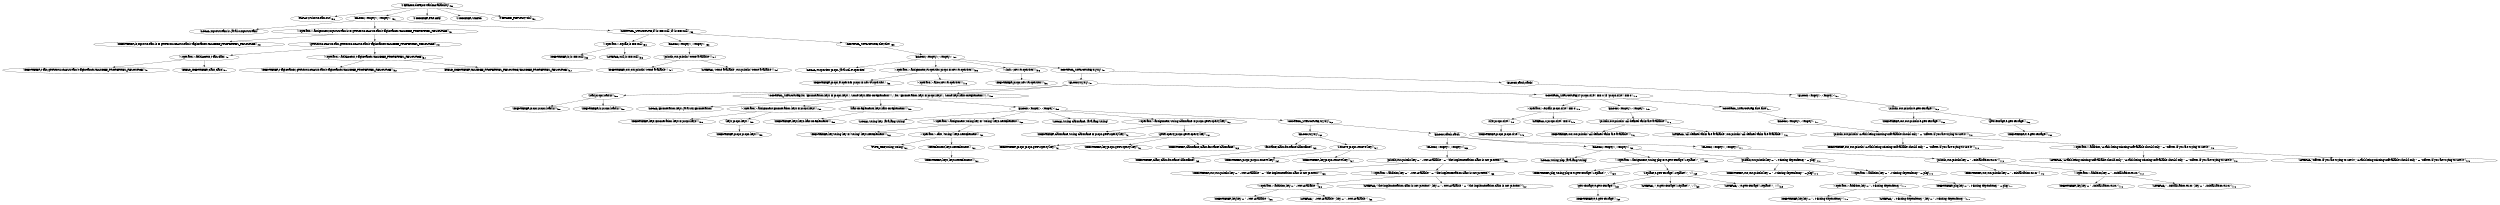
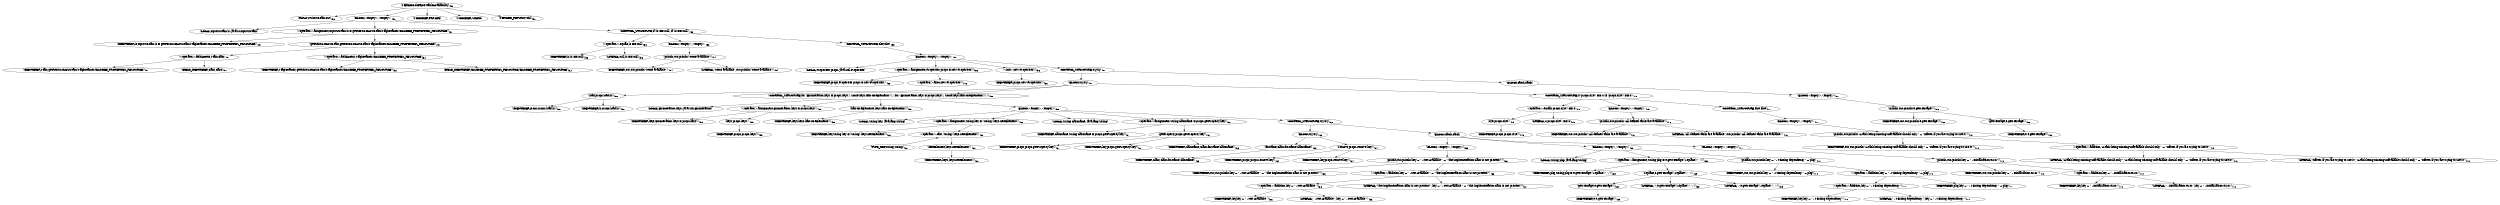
  digraph {
    n1 [label=<(METHOD,doReportTasksAvailability)<SUB>450</SUB>>]
    n2 [label=<(PARAM,PrintStream out)<SUB>450</SUB>>]
    n3 [label=<(BLOCK,&lt;empty&gt;,&lt;empty&gt;)<SUB>450</SUB>>]
    n4 [label=<(MODIFIER,PRIVATE)>]
    n5 [label=<(MODIFIER,STATIC)>]
    n6 [label=<(METHOD_RETURN,void)<SUB>450</SUB>>]
    n7 [label=<(LOCAL,InputStream is: java.io.InputStream)>]
    n8 [label=<(&lt;operator&gt;.assignment,InputStream is = getResourceAsStream(MagicNames.TASKDEF_PROPERTIES_RESOURCE))<SUB>451</SUB>>]
    n9 [label=<(CONTROL_STRUCTURE,if (is == null),if (is == null))<SUB>453</SUB>>]
    n10 [label=<(IDENTIFIER,is,InputStream is = getResourceAsStream(MagicNames.TASKDEF_PROPERTIES_RESOURCE))<SUB>451</SUB>>]
    n11 [label=<(getResourceAsStream,getResourceAsStream(MagicNames.TASKDEF_PROPERTIES_RESOURCE))<SUB>451</SUB>>]
    n12 [label=<(&lt;operator&gt;.equals,is == null)<SUB>453</SUB>>]
    n13 [label=<(BLOCK,&lt;empty&gt;,&lt;empty&gt;)<SUB>453</SUB>>]
    n14 [label=<(CONTROL_STRUCTURE,else,else)<SUB>455</SUB>>]
    n15 [label=<(&lt;operator&gt;.fieldAccess,Main.class)<SUB>451</SUB>>]
    n16 [label=<(&lt;operator&gt;.fieldAccess,MagicNames.TASKDEF_PROPERTIES_RESOURCE)<SUB>452</SUB>>]
    n17 [label=<(IDENTIFIER,Main,getResourceAsStream(MagicNames.TASKDEF_PROPERTIES_RESOURCE))<SUB>451</SUB>>]
    n18 [label=<(FIELD_IDENTIFIER,class,class)<SUB>451</SUB>>]
    n19 [label=<(IDENTIFIER,MagicNames,getResourceAsStream(MagicNames.TASKDEF_PROPERTIES_RESOURCE))<SUB>452</SUB>>]
    n20 [label=<(FIELD_IDENTIFIER,TASKDEF_PROPERTIES_RESOURCE,TASKDEF_PROPERTIES_RESOURCE)<SUB>452</SUB>>]
    n21 [label=<(IDENTIFIER,is,is == null)<SUB>453</SUB>>]
    n22 [label=<(LITERAL,null,is == null)<SUB>453</SUB>>]
    n23 [label=<(println,out.println(&quot;None available&quot;))<SUB>454</SUB>>]
    n24 [label=<(BLOCK,&lt;empty&gt;,&lt;empty&gt;)<SUB>455</SUB>>]
    n25 [label=<(IDENTIFIER,out,out.println(&quot;None available&quot;))<SUB>454</SUB>>]
    n26 [label=<(LITERAL,&quot;None available&quot;,out.println(&quot;None available&quot;))<SUB>454</SUB>>]
    n27 [label=<(LOCAL,Properties props: java.util.Properties)>]
    n28 [label=<(&lt;operator&gt;.assignment,Properties props = new Properties())<SUB>456</SUB>>]
    n29 [label=<(&lt;init&gt;,new Properties())<SUB>456</SUB>>]
    n30 [label=<(CONTROL_STRUCTURE,try,try)<SUB>457</SUB>>]
    n31 [label=<(IDENTIFIER,props,Properties props = new Properties())<SUB>456</SUB>>]
    n32 [label=<(&lt;operator&gt;.alloc,new Properties())<SUB>416</SUB>>]
    n33 [label=<(IDENTIFIER,props,new Properties())<SUB>456</SUB>>]
    n34 [label=<(BLOCK,try,try)<SUB>457</SUB>>]
    n35 [label=<(BLOCK,catch,catch)>]
    n36 [label=<(load,props.load(is))<SUB>458</SUB>>]
    n37 [label=<(CONTROL_STRUCTURE,for (Enumeration keys = props.keys(); Some(keys.hasMoreElements()); ),for (Enumeration keys = props.keys(); Some(keys.hasMoreElements()); ))<SUB>459</SUB>>]
    n38 [label=<(CONTROL_STRUCTURE,if (props.size() == 0),if (props.size() == 0))<SUB>475</SUB>>]
    n39 [label=<(BLOCK,&lt;empty&gt;,&lt;empty&gt;)<SUB>481</SUB>>]
    n40 [label=<(IDENTIFIER,props,props.load(is))<SUB>458</SUB>>]
    n41 [label=<(IDENTIFIER,is,props.load(is))<SUB>458</SUB>>]
    n42 [label=<(LOCAL,Enumeration keys: java.util.Enumeration)>]
    n43 [label=<(&lt;operator&gt;.assignment,Enumeration keys = props.keys())<SUB>459</SUB>>]
    n44 [label=<(hasMoreElements,keys.hasMoreElements())<SUB>459</SUB>>]
    n45 [label=<(BLOCK,&lt;empty&gt;,&lt;empty&gt;)<SUB>459</SUB>>]
    n46 [label=<(&lt;operator&gt;.equals,props.size() == 0)<SUB>475</SUB>>]
    n47 [label=<(BLOCK,&lt;empty&gt;,&lt;empty&gt;)<SUB>475</SUB>>]
    n48 [label=<(CONTROL_STRUCTURE,else,else)<SUB>477</SUB>>]
    n49 [label=<(IDENTIFIER,keys,Enumeration keys = props.keys())<SUB>459</SUB>>]
    n50 [label=<(keys,props.keys())<SUB>459</SUB>>]
    n51 [label=<(IDENTIFIER,keys,keys.hasMoreElements())<SUB>459</SUB>>]
    n52 [label=<(LOCAL,String key: java.lang.String)>]
    n53 [label=<(&lt;operator&gt;.assignment,String key = (String) keys.nextElement())<SUB>460</SUB>>]
    n54 [label=<(LOCAL,String classname: java.lang.String)>]
    n55 [label=<(&lt;operator&gt;.assignment,String classname = props.getProperty(key))<SUB>461</SUB>>]
    n56 [label=<(CONTROL_STRUCTURE,try,try)<SUB>462</SUB>>]
    n57 [label=<(IDENTIFIER,props,props.keys())<SUB>459</SUB>>]
    n58 [label=<(IDENTIFIER,key,String key = (String) keys.nextElement())<SUB>460</SUB>>]
    n59 [label=<(&lt;operator&gt;.cast,(String) keys.nextElement())<SUB>460</SUB>>]
    n60 [label=<(IDENTIFIER,classname,String classname = props.getProperty(key))<SUB>461</SUB>>]
    n61 [label=<(getProperty,props.getProperty(key))<SUB>461</SUB>>]
    n62 [label=<(BLOCK,try,try)<SUB>462</SUB>>]
    n63 [label=<(BLOCK,catch,catch)>]
    n64 [label=<(TYPE_REF,String,String)<SUB>460</SUB>>]
    n65 [label=<(nextElement,keys.nextElement())<SUB>460</SUB>>]
    n66 [label=<(IDENTIFIER,keys,keys.nextElement())<SUB>460</SUB>>]
    n67 [label=<(IDENTIFIER,props,props.getProperty(key))<SUB>461</SUB>>]
    n68 [label=<(IDENTIFIER,key,props.getProperty(key))<SUB>461</SUB>>]
    n69 [label=<(IDENTIFIER,classname,Class.forName(classname))<SUB>463</SUB>>]
    n70 [label=<(forName,Class.forName(classname))<SUB>463</SUB>>]
    n71 [label=<(remove,props.remove(key))<SUB>464</SUB>>]
    n72 [label=<(BLOCK,&lt;empty&gt;,&lt;empty&gt;)<SUB>465</SUB>>]
    n73 [label=<(BLOCK,&lt;empty&gt;,&lt;empty&gt;)<SUB>468</SUB>>]
    n74 [label=<(BLOCK,&lt;empty&gt;,&lt;empty&gt;)<SUB>471</SUB>>]
    n75 [label=<(IDENTIFIER,Class,Class.forName(classname))<SUB>463</SUB>>]
    n76 [label=<(IDENTIFIER,props,props.remove(key))<SUB>464</SUB>>]
    n77 [label=<(IDENTIFIER,key,props.remove(key))<SUB>464</SUB>>]
    n78 [label=<(println,out.println(key + &quot; : Not Available &quot; + &quot;(the implementation class is not present)&quot;))<SUB>466</SUB>>]
    n79 [label=<(LOCAL,String pkg: java.lang.String)>]
    n80 [label=<(&lt;operator&gt;.assignment,String pkg = e.getMessage().replace('/', '.'))<SUB>469</SUB>>]
    n81 [label=<(println,out.println(key + &quot; : Missing dependency &quot; + pkg))<SUB>470</SUB>>]
    n82 [label=<(println,out.println(key + &quot; : Initialization error&quot;))<SUB>472</SUB>>]
    n83 [label=<(IDENTIFIER,out,out.println(key + &quot; : Not Available &quot; + &quot;(the implementation class is not present)&quot;))<SUB>466</SUB>>]
    n84 [label=<(&lt;operator&gt;.addition,key + &quot; : Not Available &quot; + &quot;(the implementation class is not present)&quot;)<SUB>466</SUB>>]
    n85 [label=<(&lt;operator&gt;.addition,key + &quot; : Not Available &quot;)<SUB>466</SUB>>]
    n86 [label=<(LITERAL,&quot;(the implementation class is not present)&quot;,key + &quot; : Not Available &quot; + &quot;(the implementation class is not present)&quot;)<SUB>467</SUB>>]
    n87 [label=<(IDENTIFIER,key,key + &quot; : Not Available &quot;)<SUB>466</SUB>>]
    n88 [label=<(LITERAL,&quot; : Not Available &quot;,key + &quot; : Not Available &quot;)<SUB>466</SUB>>]
    n89 [label=<(IDENTIFIER,pkg,String pkg = e.getMessage().replace('/', '.'))<SUB>469</SUB>>]
    n90 [label=<(replace,e.getMessage().replace('/', '.'))<SUB>469</SUB>>]
    n91 [label=<(IDENTIFIER,out,out.println(key + &quot; : Missing dependency &quot; + pkg))<SUB>470</SUB>>]
    n92 [label=<(&lt;operator&gt;.addition,key + &quot; : Missing dependency &quot; + pkg)<SUB>470</SUB>>]
    n93 [label=<(getMessage,e.getMessage())<SUB>469</SUB>>]
    n94 [label=<(LITERAL,'/',e.getMessage().replace('/', '.'))<SUB>469</SUB>>]
    n95 [label=<(LITERAL,'.',e.getMessage().replace('/', '.'))<SUB>469</SUB>>]
    n96 [label=<(IDENTIFIER,e,e.getMessage())<SUB>469</SUB>>]
    n97 [label=<(&lt;operator&gt;.addition,key + &quot; : Missing dependency &quot;)<SUB>470</SUB>>]
    n98 [label=<(IDENTIFIER,pkg,key + &quot; : Missing dependency &quot; + pkg)<SUB>470</SUB>>]
    n99 [label=<(IDENTIFIER,key,key + &quot; : Missing dependency &quot;)<SUB>470</SUB>>]
    n100 [label=<(LITERAL,&quot; : Missing dependency &quot;,key + &quot; : Missing dependency &quot;)<SUB>470</SUB>>]
    n101 [label=<(IDENTIFIER,out,out.println(key + &quot; : Initialization error&quot;))<SUB>472</SUB>>]
    n102 [label=<(&lt;operator&gt;.addition,key + &quot; : Initialization error&quot;)<SUB>472</SUB>>]
    n103 [label=<(IDENTIFIER,key,key + &quot; : Initialization error&quot;)<SUB>472</SUB>>]
    n104 [label=<(LITERAL,&quot; : Initialization error&quot;,key + &quot; : Initialization error&quot;)<SUB>472</SUB>>]
    n105 [label=<(size,props.size())<SUB>475</SUB>>]
    n106 [label=<(LITERAL,0,props.size() == 0)<SUB>475</SUB>>]
    n107 [label=<(println,out.println(&quot;All defined tasks are available&quot;))<SUB>476</SUB>>]
    n108 [label=<(BLOCK,&lt;empty&gt;,&lt;empty&gt;)<SUB>477</SUB>>]
    n109 [label=<(IDENTIFIER,props,props.size())<SUB>475</SUB>>]
    n110 [label=<(IDENTIFIER,out,out.println(&quot;All defined tasks are available&quot;))<SUB>476</SUB>>]
    n111 [label=<(LITERAL,&quot;All defined tasks are available&quot;,out.println(&quot;All defined tasks are available&quot;))<SUB>476</SUB>>]
    n112 [label=<(println,out.println(&quot;A task being missing/unavailable should only &quot; + &quot;matter if you are trying to use it&quot;))<SUB>478</SUB>>]
    n113 [label=<(IDENTIFIER,out,out.println(&quot;A task being missing/unavailable should only &quot; + &quot;matter if you are trying to use it&quot;))<SUB>478</SUB>>]
    n114 [label=<(&lt;operator&gt;.addition,&quot;A task being missing/unavailable should only &quot; + &quot;matter if you are trying to use it&quot;)<SUB>478</SUB>>]
    n115 [label=<(LITERAL,&quot;A task being missing/unavailable should only &quot;,&quot;A task being missing/unavailable should only &quot; + &quot;matter if you are trying to use it&quot;)<SUB>478</SUB>>]
    n116 [label=<(LITERAL,&quot;matter if you are trying to use it&quot;,&quot;A task being missing/unavailable should only &quot; + &quot;matter if you are trying to use it&quot;)<SUB>479</SUB>>]
    n117 [label=<(println,out.println(e.getMessage()))<SUB>482</SUB>>]
    n118 [label=<(IDENTIFIER,out,out.println(e.getMessage()))<SUB>482</SUB>>]
    n119 [label=<(getMessage,e.getMessage())<SUB>482</SUB>>]
    n120 [label=<(IDENTIFIER,e,e.getMessage())<SUB>482</SUB>>]
    n1 -> n2
    n1 -> n3
    n1 -> n4
    n1 -> n5
    n1 -> n6
    n3 -> n7
    n3 -> n8
    n3 -> n9
    n8 -> n10
    n8 -> n11
    n9 -> n12
    n9 -> n13
    n9 -> n14
    n11 -> n15
    n11 -> n16
    n12 -> n21
    n12 -> n22
    n13 -> n23
    n14 -> n24
    n15 -> n17
    n15 -> n18
    n16 -> n19
    n16 -> n20
    n23 -> n25
    n23 -> n26
    n24 -> n27
    n24 -> n28
    n24 -> n29
    n24 -> n30
    n28 -> n31
    n28 -> n32
    n29 -> n33
    n30 -> n34
    n30 -> n35
    n34 -> n36
    n34 -> n37
    n34 -> n38
    n35 -> n39
    n36 -> n40
    n36 -> n41
    n37 -> n42
    n37 -> n43
    n37 -> n44
    n37 -> n45
    n38 -> n46
    n38 -> n47
    n38 -> n48
    n39 -> n117
    n43 -> n49
    n43 -> n50
    n44 -> n51
    n45 -> n52
    n45 -> n53
    n45 -> n54
    n45 -> n55
    n45 -> n56
    n46 -> n105
    n46 -> n106
    n47 -> n107
    n48 -> n108
    n50 -> n57
    n53 -> n58
    n53 -> n59
    n55 -> n60
    n55 -> n61
    n56 -> n62
    n56 -> n63
-   n59 -> n64
+   n64 -> n59
    n59 -> n65
    n61 -> n67
    n61 -> n68
    n61 -> n69
    n62 -> n70
    n62 -> n71
    n63 -> n72
    n63 -> n73
    n63 -> n74
    n65 -> n66
    n70 -> n75
    n71 -> n76
    n71 -> n77
    n72 -> n78
    n73 -> n79
    n73 -> n80
    n73 -> n81
    n74 -> n82
    n78 -> n83
    n78 -> n84
    n80 -> n89
    n80 -> n90
    n81 -> n91
    n81 -> n92
    n82 -> n101
    n82 -> n102
    n84 -> n85
    n84 -> n86
    n85 -> n87
    n85 -> n88
    n90 -> n93
    n90 -> n94
    n90 -> n95
    n92 -> n97
    n92 -> n98
    n93 -> n96
    n97 -> n99
    n97 -> n100
    n102 -> n103
    n102 -> n104
    n105 -> n109
    n107 -> n110
    n107 -> n111
    n108 -> n112
    n112 -> n113
    n112 -> n114
    n114 -> n115
    n114 -> n116
    n117 -> n118
    n117 -> n119
    n119 -> n120
  }
